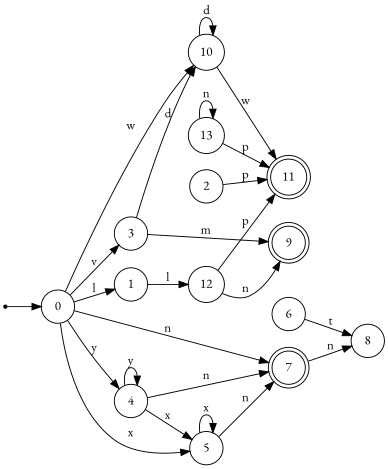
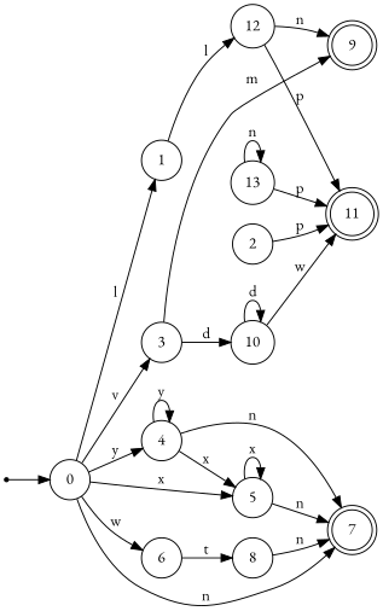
  digraph {
    fontname="EB Garamond"
    rankdir=LR
    node [fontname="EB Garamond" shape=circle]
    edge [fontname="EB Garamond"]
    dummy0 [shape=point]
    0
    1
    3
    4
    5
    6
    7 [shape=doublecircle]
    12
    11 [shape=doublecircle]
    2
    10
    9 [shape=doublecircle]
    8
    13
    dummy0 -> 0
    0 -> 1 [label=l]
    0 -> 3 [label=v]
    0 -> 4 [label=y]
    0 -> 5 [label=x]
-   0 -> 10 [label=w]
+   0 -> 6 [label=w]
    0 -> 7 [label=n]
    1 -> 12 [label=l]
    3 -> 10 [label=d]
    3 -> 9 [label=m]
    4 -> 4 [label=y]
    4 -> 5 [label=x]
    4 -> 7 [label=n]
    5 -> 5 [label=x]
    5 -> 7 [label=n]
    6 -> 8 [label=t]
    12 -> 11 [label=p]
    12 -> 9 [label=n]
    2 -> 11 [label=p]
    10 -> 11 [label=w]
    10 -> 10 [label=d]
-   7 -> 8 [label=n]
+   8 -> 7 [label=n]
    13 -> 11 [label=p]
    13 -> 13 [label=n]
  }
